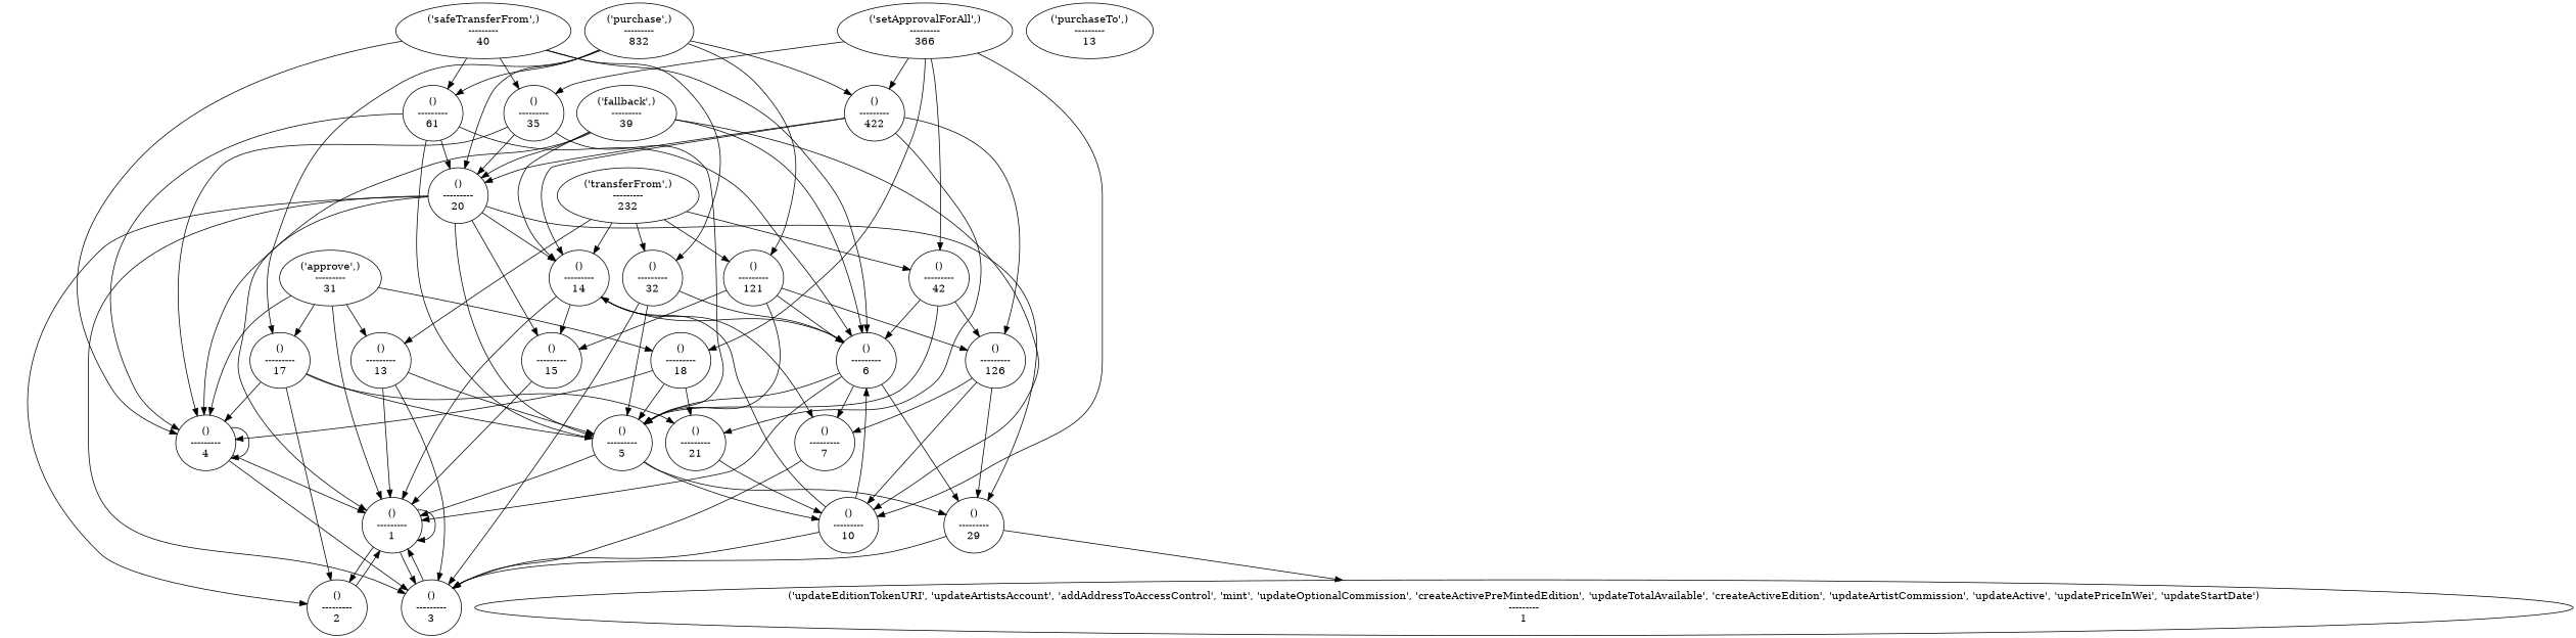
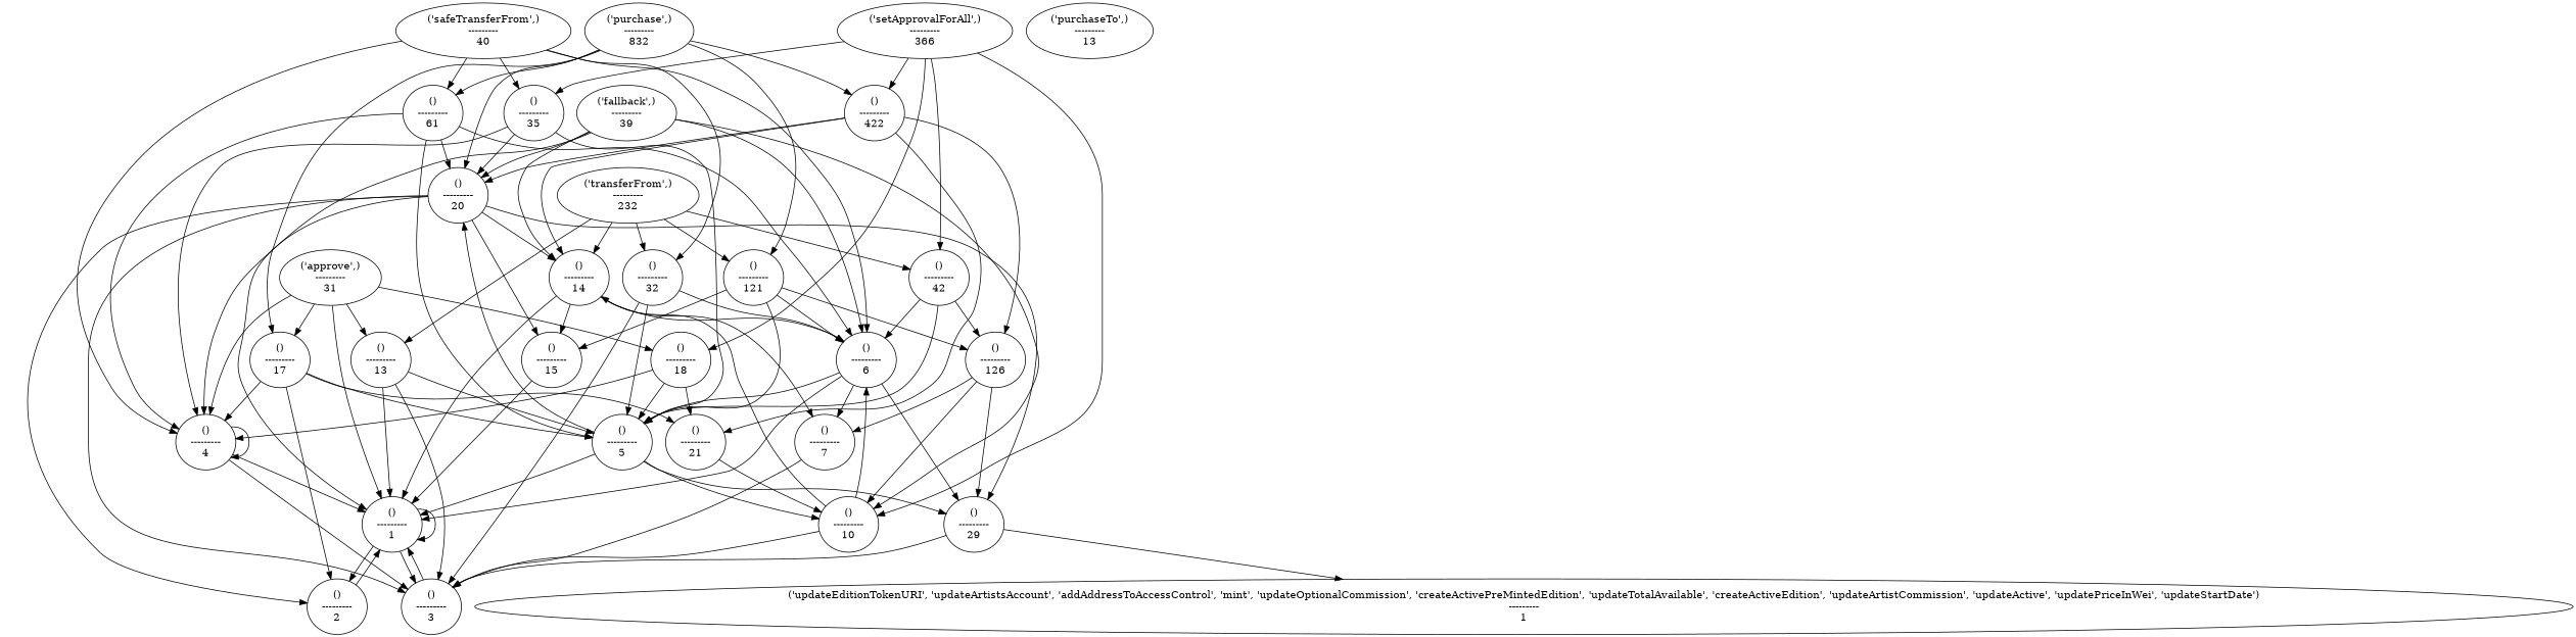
  strict digraph {
    "('purchase',)\n---------\n832"
    "()\n---------\n422"
    "()\n---------\n20"
    "()\n---------\n121"
    "()\n---------\n61"
    "()\n---------\n17"
    "()\n---------\n126"
    "()\n---------\n21"
    "()\n---------\n14"
    "()\n---------\n29"
    "()\n---------\n3"
    "()\n---------\n1"
    "()\n---------\n15"
    "()\n---------\n5"
    "()\n---------\n2"
    "()\n---------\n6"
    "()\n---------\n4"
    "()\n---------\n10"
    "()\n---------\n7"
    "('updateEditionTokenURI', 'updateArtistsAccount', 'addAddressToAccessControl', 'mint', 'updateOptionalCommission', 'createActivePreMintedEdition', 'updateTotalAvailable', 'createActiveEdition', 'updateArtistCommission', 'updateActive', 'updatePriceInWei', 'updateStartDate')\n---------\n1"
    "('setApprovalForAll',)\n---------\n366"
    "()\n---------\n42"
    "()\n---------\n35"
    "()\n---------\n18"
    "('transferFrom',)\n---------\n232"
    "()\n---------\n32"
    "()\n---------\n13"
    "('safeTransferFrom',)\n---------\n40"
    "('fallback',)\n---------\n39"
    "('approve',)\n---------\n31"
    "('purchaseTo',)\n---------\n13"
    "('purchase',)\n---------\n832" -> "()\n---------\n422"
    "('purchase',)\n---------\n832" -> "()\n---------\n20"
    "('purchase',)\n---------\n832" -> "()\n---------\n121"
    "('purchase',)\n---------\n832" -> "()\n---------\n61"
    "('purchase',)\n---------\n832" -> "()\n---------\n17"
    "()\n---------\n422" -> "()\n---------\n20"
    "()\n---------\n422" -> "()\n---------\n126"
    "()\n---------\n422" -> "()\n---------\n21"
    "()\n---------\n422" -> "()\n---------\n14"
    "()\n---------\n20" -> "()\n---------\n14"
    "()\n---------\n20" -> "()\n---------\n29"
    "()\n---------\n20" -> "()\n---------\n3"
    "()\n---------\n20" -> "()\n---------\n1"
    "()\n---------\n20" -> "()\n---------\n15"
-   "()\n---------\n20" -> "()\n---------\n5"
+   "()\n---------\n5" -> "()\n---------\n20"
    "()\n---------\n20" -> "()\n---------\n2"
    "()\n---------\n121" -> "()\n---------\n126"
    "()\n---------\n121" -> "()\n---------\n15"
    "()\n---------\n121" -> "()\n---------\n5"
    "()\n---------\n121" -> "()\n---------\n6"
    "()\n---------\n61" -> "()\n---------\n20"
    "()\n---------\n61" -> "()\n---------\n5"
    "()\n---------\n61" -> "()\n---------\n6"
    "()\n---------\n61" -> "()\n---------\n4"
    "()\n---------\n17" -> "()\n---------\n21"
    "()\n---------\n17" -> "()\n---------\n5"
    "()\n---------\n17" -> "()\n---------\n2"
    "()\n---------\n17" -> "()\n---------\n4"
    "()\n---------\n126" -> "()\n---------\n29"
    "()\n---------\n126" -> "()\n---------\n10"
    "()\n---------\n126" -> "()\n---------\n7"
    "()\n---------\n21" -> "()\n---------\n10"
    "()\n---------\n14" -> "()\n---------\n1"
    "()\n---------\n14" -> "()\n---------\n15"
    "()\n---------\n14" -> "()\n---------\n6"
    "()\n---------\n14" -> "()\n---------\n7"
    "()\n---------\n29" -> "()\n---------\n3"
    "()\n---------\n29" -> "('updateEditionTokenURI', 'updateArtistsAccount', 'addAddressToAccessControl', 'mint', 'updateOptionalCommission', 'createActivePreMintedEdition', 'updateTotalAvailable', 'createActiveEdition', 'updateArtistCommission', 'updateActive', 'updatePriceInWei', 'updateStartDate')\n---------\n1"
    "()\n---------\n3" -> "()\n---------\n1"
    "()\n---------\n1" -> "()\n---------\n3"
    "()\n---------\n1" -> "()\n---------\n1"
    "()\n---------\n1" -> "()\n---------\n2"
    "()\n---------\n15" -> "()\n---------\n1"
    "()\n---------\n5" -> "()\n---------\n29"
    "()\n---------\n5" -> "()\n---------\n1"
    "()\n---------\n5" -> "()\n---------\n10"
    "()\n---------\n2" -> "()\n---------\n1"
    "()\n---------\n6" -> "()\n---------\n29"
    "()\n---------\n6" -> "()\n---------\n1"
    "()\n---------\n6" -> "()\n---------\n5"
    "()\n---------\n6" -> "()\n---------\n7"
    "()\n---------\n4" -> "()\n---------\n3"
    "()\n---------\n4" -> "()\n---------\n1"
    "()\n---------\n4" -> "()\n---------\n4"
    "()\n---------\n10" -> "()\n---------\n14"
    "()\n---------\n10" -> "()\n---------\n3"
    "()\n---------\n10" -> "()\n---------\n6"
    "()\n---------\n7" -> "()\n---------\n3"
    "('setApprovalForAll',)\n---------\n366" -> "()\n---------\n422"
    "('setApprovalForAll',)\n---------\n366" -> "()\n---------\n10"
    "('setApprovalForAll',)\n---------\n366" -> "()\n---------\n42"
    "('setApprovalForAll',)\n---------\n366" -> "()\n---------\n35"
    "('setApprovalForAll',)\n---------\n366" -> "()\n---------\n18"
    "()\n---------\n42" -> "()\n---------\n126"
    "()\n---------\n42" -> "()\n---------\n5"
    "()\n---------\n42" -> "()\n---------\n6"
    "()\n---------\n35" -> "()\n---------\n20"
    "()\n---------\n35" -> "()\n---------\n5"
    "()\n---------\n35" -> "()\n---------\n4"
    "()\n---------\n18" -> "()\n---------\n21"
    "()\n---------\n18" -> "()\n---------\n5"
    "()\n---------\n18" -> "()\n---------\n4"
    "('transferFrom',)\n---------\n232" -> "()\n---------\n121"
    "('transferFrom',)\n---------\n232" -> "()\n---------\n14"
    "('transferFrom',)\n---------\n232" -> "()\n---------\n42"
    "('transferFrom',)\n---------\n232" -> "()\n---------\n32"
    "('transferFrom',)\n---------\n232" -> "()\n---------\n13"
    "()\n---------\n32" -> "()\n---------\n3"
    "()\n---------\n32" -> "()\n---------\n5"
    "()\n---------\n32" -> "()\n---------\n6"
    "()\n---------\n13" -> "()\n---------\n3"
    "()\n---------\n13" -> "()\n---------\n1"
    "()\n---------\n13" -> "()\n---------\n5"
    "('safeTransferFrom',)\n---------\n40" -> "()\n---------\n61"
    "('safeTransferFrom',)\n---------\n40" -> "()\n---------\n6"
    "('safeTransferFrom',)\n---------\n40" -> "()\n---------\n4"
    "('safeTransferFrom',)\n---------\n40" -> "()\n---------\n35"
    "('safeTransferFrom',)\n---------\n40" -> "()\n---------\n32"
    "('fallback',)\n---------\n39" -> "()\n---------\n20"
    "('fallback',)\n---------\n39" -> "()\n---------\n14"
    "('fallback',)\n---------\n39" -> "()\n---------\n6"
    "('fallback',)\n---------\n39" -> "()\n---------\n4"
    "('fallback',)\n---------\n39" -> "()\n---------\n10"
    "('approve',)\n---------\n31" -> "()\n---------\n17"
    "('approve',)\n---------\n31" -> "()\n---------\n1"
    "('approve',)\n---------\n31" -> "()\n---------\n4"
    "('approve',)\n---------\n31" -> "()\n---------\n18"
    "('approve',)\n---------\n31" -> "()\n---------\n13"
  }
